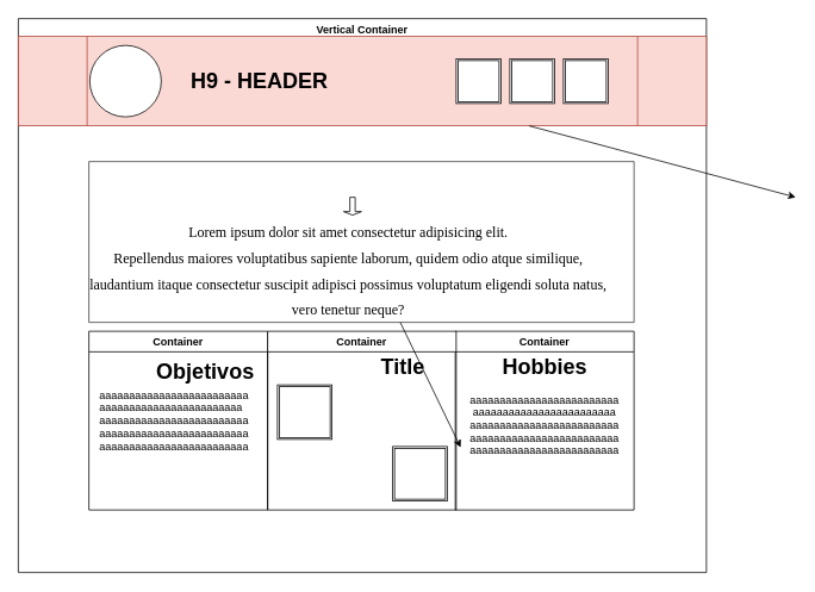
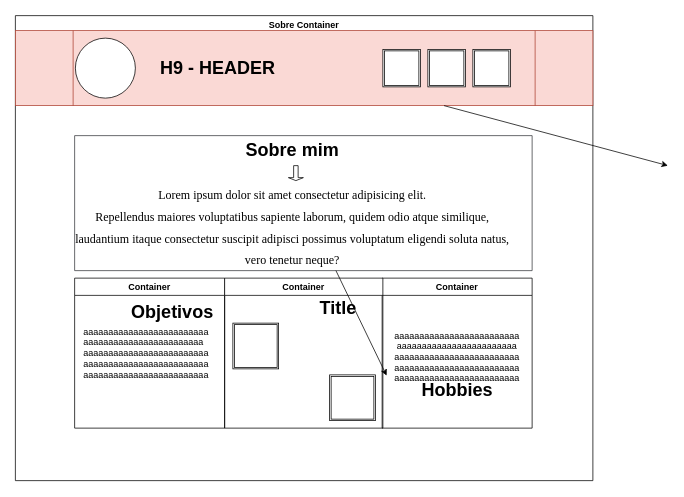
  <mxCell id="0" />
  <mxCell id="1" parent="0" />
- <mxCell id="2" value="Vertical Container" style="swimlane;strokeColor=#000000;" vertex="1" parent="1"><mxGeometry x="20" y="20" width="770" height="620" as="geometry" /></mxCell>
+ <mxCell id="2" value="Sobre Container" style="swimlane;strokeColor=#000000;" vertex="1" parent="1"><mxGeometry x="20" y="20" width="770" height="620" as="geometry" /></mxCell>
  <mxCell id="3" value="" style="shape=process;whiteSpace=wrap;html=1;backgroundOutline=1;fillColor=#fad9d5;strokeColor=#ae4132;" vertex="1" parent="2"><mxGeometry y="20" width="770" height="100" as="geometry" /></mxCell>
  <mxCell id="4" value="" style="ellipse;whiteSpace=wrap;html=1;aspect=fixed;" vertex="1" parent="2"><mxGeometry x="80" y="30" width="80" height="80" as="geometry" /></mxCell>
  <mxCell id="5" value="&lt;h1&gt;&lt;b&gt;&lt;font color=&quot;#000000&quot;&gt;H9 - HEADER&lt;/font&gt;&lt;/b&gt;&lt;/h1&gt;" style="text;html=1;strokeColor=none;fillColor=none;align=center;verticalAlign=middle;whiteSpace=wrap;rounded=0;" vertex="1" parent="2"><mxGeometry x="190" y="55" width="160" height="30" as="geometry" /></mxCell>
  <mxCell id="6" value="" style="shape=ext;double=1;whiteSpace=wrap;html=1;aspect=fixed;fontColor=#000000;strokeColor=#000000;" vertex="1" parent="2"><mxGeometry x="610" y="45" width="50" height="50" as="geometry" /></mxCell>
  <mxCell id="7" value="" style="shape=ext;double=1;whiteSpace=wrap;html=1;aspect=fixed;fontColor=#000000;strokeColor=#000000;" vertex="1" parent="2"><mxGeometry x="550" y="45" width="50" height="50" as="geometry" /></mxCell>
  <mxCell id="8" value="" style="shape=ext;double=1;whiteSpace=wrap;html=1;aspect=fixed;fontColor=#000000;strokeColor=#000000;" vertex="1" parent="2"><mxGeometry x="490" y="45" width="50" height="50" as="geometry" /></mxCell>
  <mxCell id="9" value="" style="swimlane;startSize=0;fillColor=#ffcc99;strokeColor=#36393d;" vertex="1" parent="2"><mxGeometry x="79" y="160" width="610" height="180" as="geometry" /></mxCell>
+ <mxCell id="10" value="Sobre mim" style="text;strokeColor=none;fillColor=none;html=1;fontSize=24;fontStyle=1;verticalAlign=middle;align=center;fontColor=#000000;" vertex="1" parent="9"><mxGeometry x="240" width="100" height="40" as="geometry" /></mxCell>
  <mxCell id="11" value="&lt;span style=&quot;font-family: &amp;#34;times new roman&amp;#34; ; font-size: medium ; font-weight: 400&quot;&gt;Lorem ipsum dolor sit amet consectetur adipisicing elit.&lt;/span&gt;&lt;br style=&quot;font-family: &amp;#34;times new roman&amp;#34; ; font-size: medium ; font-weight: 400&quot;&gt;&lt;span style=&quot;font-family: &amp;#34;times new roman&amp;#34; ; font-size: medium ; font-weight: 400&quot;&gt;Repellendus maiores voluptatibus sapiente laborum, quidem odio atque similique,&lt;/span&gt;&lt;br style=&quot;font-family: &amp;#34;times new roman&amp;#34; ; font-size: medium ; font-weight: 400&quot;&gt;&lt;span style=&quot;font-family: &amp;#34;times new roman&amp;#34; ; font-size: medium ; font-weight: 400&quot;&gt;laudantium itaque consectetur suscipit adipisci possimus voluptatum eligendi soluta natus,&lt;/span&gt;&lt;br style=&quot;font-family: &amp;#34;times new roman&amp;#34; ; font-size: medium ; font-weight: 400&quot;&gt;&lt;span style=&quot;font-family: &amp;#34;times new roman&amp;#34; ; font-size: medium ; font-weight: 400&quot;&gt;vero tenetur neque?&lt;/span&gt;" style="text;strokeColor=none;fillColor=none;html=1;fontSize=24;fontStyle=1;verticalAlign=middle;align=center;fontColor=#000000;" vertex="1" parent="9"><mxGeometry x="240" y="100" width="100" height="40" as="geometry" /></mxCell>
  <mxCell id="12" value="" style="shape=singleArrow;direction=south;whiteSpace=wrap;html=1;fontColor=#000000;strokeColor=#000000;" vertex="1" parent="9"><mxGeometry x="285" y="40" width="20" height="20" as="geometry" /></mxCell>
  <mxCell id="13" value="Container" style="swimlane;fontColor=#000000;strokeColor=#000000;" vertex="1" parent="2"><mxGeometry x="79" y="350" width="200" height="200" as="geometry" /></mxCell>
  <mxCell id="14" value="Objetivos" style="text;strokeColor=none;fillColor=none;html=1;fontSize=24;fontStyle=1;verticalAlign=middle;align=center;fontColor=#000000;" vertex="1" parent="13"><mxGeometry x="80" y="25" width="100" height="40" as="geometry" /></mxCell>
  <mxCell id="15" value="aaaaaaaaaaaaaaaaaaaaaaaaa&lt;br&gt;aaaaaaaaaaaaaaaaaaaaaaaa&lt;br&gt;aaaaaaaaaaaaaaaaaaaaaaaaa&lt;br&gt;aaaaaaaaaaaaaaaaaaaaaaaaa&lt;br&gt;aaaaaaaaaaaaaaaaaaaaaaaaa" style="text;strokeColor=none;fillColor=none;align=left;verticalAlign=middle;rounded=0;fontColor=#000000;html=1;whiteSpace=wrap;labelBackgroundColor=none;labelBorderColor=none;" vertex="1" parent="13"><mxGeometry x="10" y="85" width="180" height="30" as="geometry" /></mxCell>
  <mxCell id="16" value="Container" style="swimlane;fontColor=#000000;strokeColor=#000000;" vertex="1" parent="2"><mxGeometry x="489" y="350" width="200" height="200" as="geometry" /></mxCell>
- <mxCell id="17" value="Hobbies" style="text;strokeColor=none;fillColor=none;html=1;fontSize=24;fontStyle=1;verticalAlign=middle;align=center;fontColor=#000000;" vertex="1" parent="16"><mxGeometry x="50" y="20" width="100" height="40" as="geometry" /></mxCell>
+ <mxCell id="17" value="Hobbies" style="text;strokeColor=none;fillColor=none;html=1;fontSize=24;fontStyle=1;verticalAlign=middle;align=center;fontColor=#000000;" vertex="1" parent="16"><mxGeometry x="50" y="130" width="100" height="40" as="geometry" /></mxCell>
  <mxCell id="18" value="&lt;span style=&quot;text-align: left&quot;&gt;aaaaaaaaaaaaaaaaaaaaaaaaa&lt;/span&gt;&lt;br style=&quot;text-align: left&quot;&gt;&lt;span style=&quot;text-align: left&quot;&gt;aaaaaaaaaaaaaaaaaaaaaaaa&lt;/span&gt;&lt;br style=&quot;text-align: left&quot;&gt;&lt;span style=&quot;text-align: left&quot;&gt;aaaaaaaaaaaaaaaaaaaaaaaaa&lt;/span&gt;&lt;br style=&quot;text-align: left&quot;&gt;&lt;span style=&quot;text-align: left&quot;&gt;aaaaaaaaaaaaaaaaaaaaaaaaa&lt;/span&gt;&lt;br style=&quot;text-align: left&quot;&gt;&lt;span style=&quot;text-align: left&quot;&gt;aaaaaaaaaaaaaaaaaaaaaaaaa&lt;/span&gt;" style="text;html=1;strokeColor=none;fillColor=none;align=center;verticalAlign=middle;whiteSpace=wrap;rounded=0;labelBackgroundColor=none;labelBorderColor=none;fontColor=#000000;" vertex="1" parent="16"><mxGeometry x="70" y="90" width="60" height="30" as="geometry" /></mxCell>
  <mxCell id="19" value="Container" style="swimlane;fontColor=#000000;strokeColor=#000000;" vertex="1" parent="2"><mxGeometry x="279" y="350" width="211" height="200" as="geometry" /></mxCell>
  <mxCell id="20" value="Title" style="text;strokeColor=none;fillColor=none;html=1;fontSize=24;fontStyle=1;verticalAlign=middle;align=center;fontColor=#000000;" vertex="1" parent="19"><mxGeometry x="101" y="20" width="100" height="40" as="geometry" /></mxCell>
  <mxCell id="21" value="" style="shape=ext;double=1;whiteSpace=wrap;html=1;aspect=fixed;rounded=0;labelBackgroundColor=none;labelBorderColor=none;fontColor=#000000;strokeColor=#000000;fillColor=none;" vertex="1" parent="19"><mxGeometry x="11" y="60" width="61" height="61" as="geometry" /></mxCell>
  <mxCell id="22" value="" style="shape=ext;double=1;whiteSpace=wrap;html=1;aspect=fixed;rounded=0;labelBackgroundColor=none;labelBorderColor=none;fontColor=#000000;strokeColor=#000000;fillColor=none;" vertex="1" parent="19"><mxGeometry x="140" y="129" width="61" height="61" as="geometry" /></mxCell>
  <mxCell id="23" style="edgeStyle=none;html=1;" edge="1" parent="1" source="3"><mxGeometry relative="1" as="geometry"><mxPoint x="890" y="220" as="targetPoint" /></mxGeometry></mxCell>
  <mxCell id="24" style="edgeStyle=none;html=1;fontColor=#000000;" edge="1" parent="1" source="9"><mxGeometry relative="1" as="geometry"><mxPoint x="515" y="500" as="targetPoint" /></mxGeometry></mxCell>
